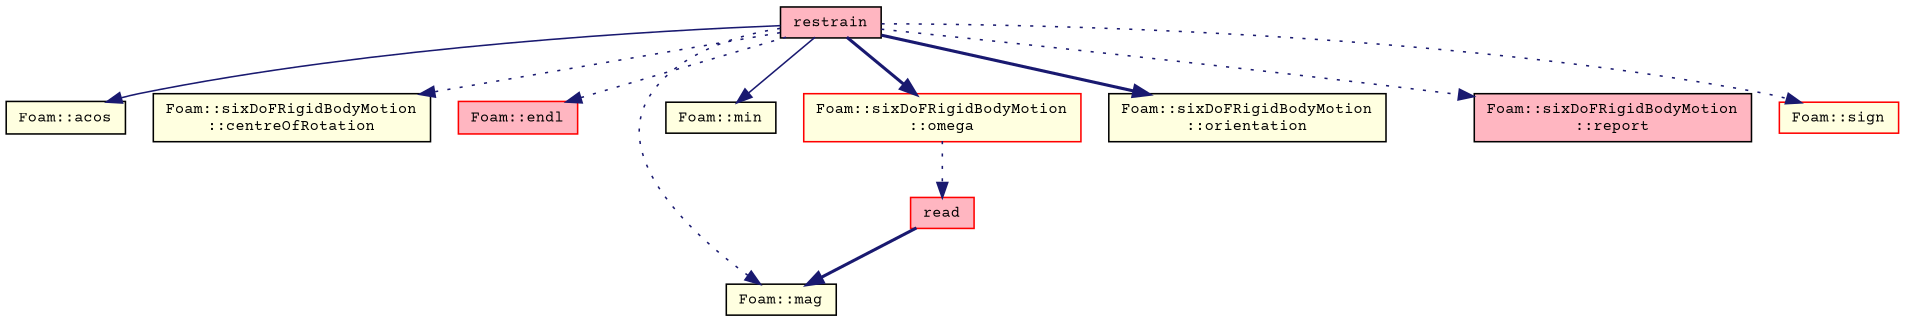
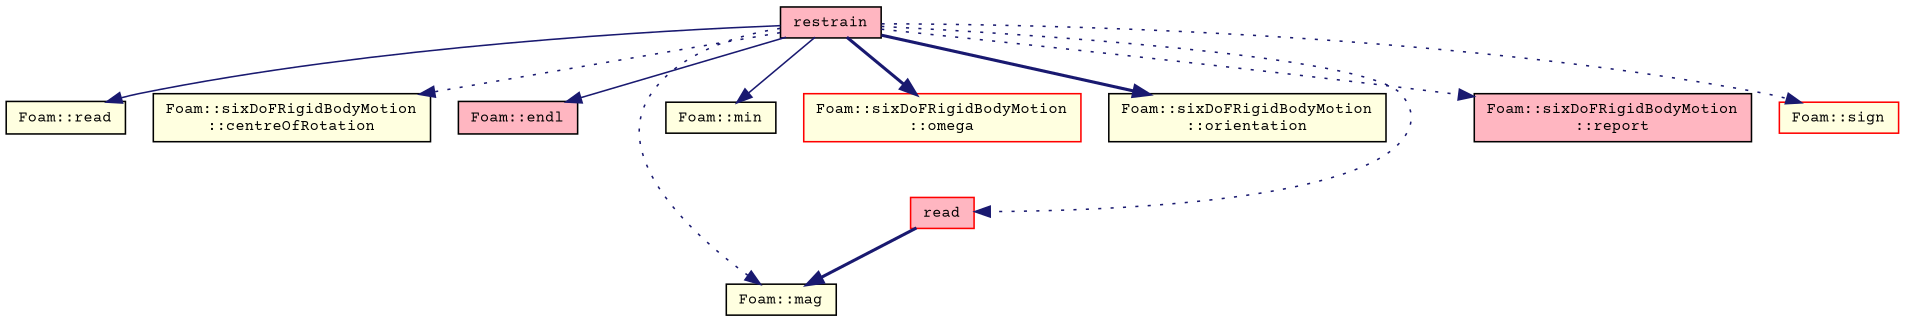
  digraph {
    fontname="Courier Prime"
    rankdir=TB
    node [color=black fillcolor=lightyellow fontname="Courier Prime" fontsize=10 shape=record style=filled]
    edge [color=midnightblue fontname="Courier Prime" fontsize=10 labelfontname=FreeSans labelfontsize=10 style=dotted]
    n1 [fillcolor=lightpink fontcolor=black height=0.2 label=restrain width=0.4]
-   n2 [height=0.2 label="Foam::acos" width=0.4]
+   n2 [height=0.2 label="Foam::read" width=0.4]
    n3 [height=0.2 label="Foam::sixDoFRigidBodyMotion\l::centreOfRotation" width=0.4]
-   n4 [color=red fillcolor=lightpink height=0.2 label="Foam::endl" width=0.4]
+   n4 [fillcolor=lightpink height=0.2 label="Foam::endl" width=0.4]
    n5 [height=0.2 label="Foam::mag" width=0.4]
    n6 [height=0.2 label="Foam::min" width=0.4]
    n7 [color=red height=0.2 label="Foam::sixDoFRigidBodyMotion\l::omega" width=0.4]
    n8 [height=0.2 label="Foam::sixDoFRigidBodyMotion\l::orientation" width=0.4]
    n9 [color=red fillcolor=lightpink height=0.2 label=read width=0.4]
    n10 [fillcolor=lightpink height=0.2 label="Foam::sixDoFRigidBodyMotion\l::report" width=0.4]
    n11 [color=red height=0.2 label="Foam::sign" width=0.4]
    n1 -> n2 [style=solid]
    n1 -> n3
-   n1 -> n4
+   n1 -> n4 [style=solid]
    n1 -> n5
    n1 -> n6 [style=solid]
    n1 -> n7 [style=bold]
    n1 -> n8 [style=bold]
-   n7 -> n9
+   n1 -> n9
    n1 -> n10
    n1 -> n11
    n9 -> n5 [style=bold]
  }
